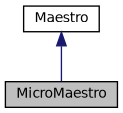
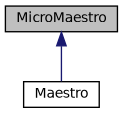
  digraph {
    node [color=black fontname=Helvetica fontsize=10 shape=record style=filled]
    n1 [fillcolor=grey75 fontcolor=black height=0.2 label=MicroMaestro width=0.4]
    n2 [fillcolor=white height=0.2 label=Maestro width=0.4]
-   n2 -> n1 [color=midnightblue dir=back fontname=Helvetica fontsize=10 labelfontname=Helvetica labelfontsize=10 style=solid]
+   n1 -> n2 [color=midnightblue dir=back fontname=Helvetica fontsize=10 labelfontname=Helvetica labelfontsize=10 style=solid]
  }
